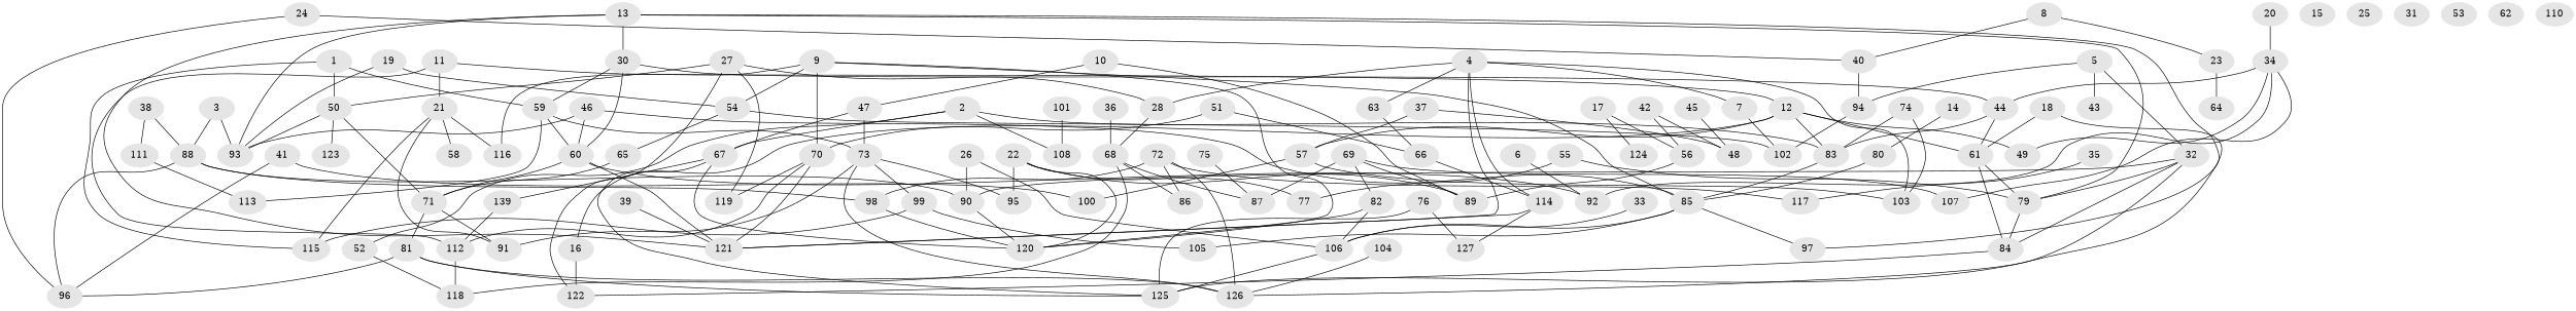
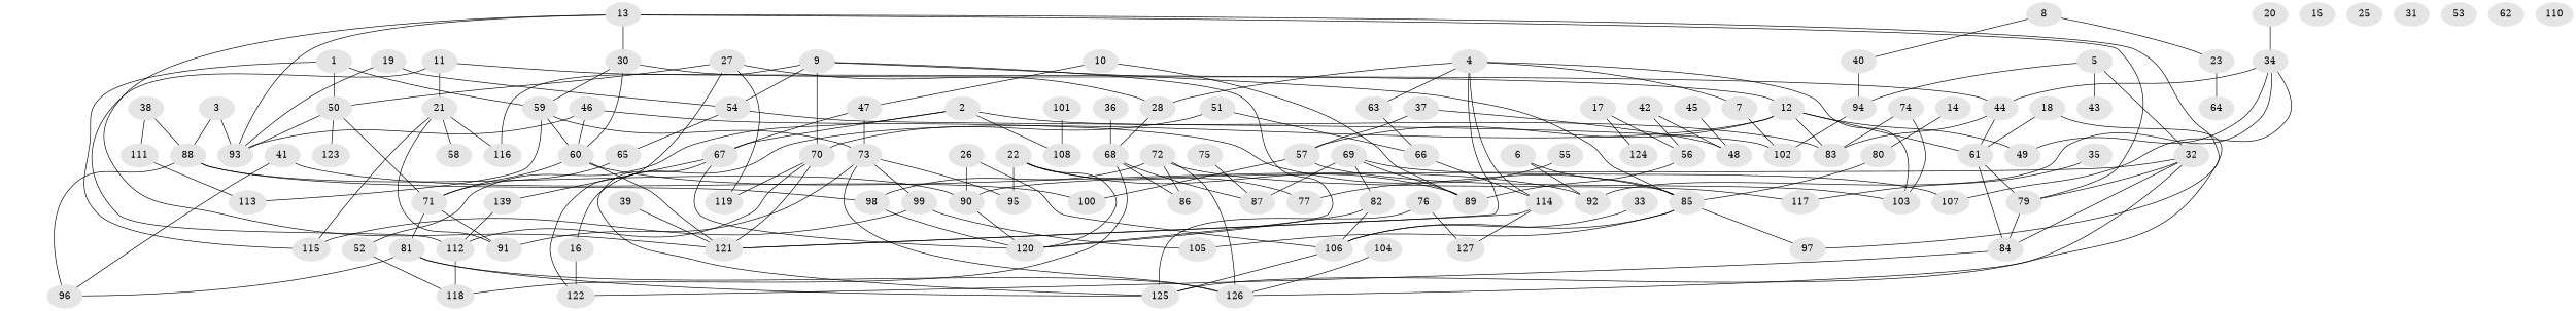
  graph {
    fontname="DejaVu Serif"
    node [color=gray90 fontname="DejaVu Serif" style=filled]
    edge [fontname="DejaVu Serif"]
    1
    50
    59
    115
    93
    71
    123
    60
    73
    113
    2
    52
    67
    83
    108
    118
    120
    125
    n19 [label=139]
    3
    88
    96
    90
    98
    4
    7
    28
    63
    103
    114
    121
    102
    68
    66
    127
    5
    32
    43
    94
    79
    84
    126
    6
    85
    92
    97
    106
    105
    8
    23
    40
    64
    9
    54
    70
    116
    65
    112
    119
    10
    47
    89
    11
    12
    21
    16
    49
    57
    61
    58
    91
    122
    100
    13
    30
    44
    14
    80
    15
    17
    56
    124
    18
    19
    20
    34
    107
    22
    77
    95
-   24
    25
    26
    27
    87
    86
    37
    48
    99
    31
    33
    35
    117
    36
    38
    111
    39
    41
    42
    45
    46
    81
    51
    53
    55
    62
    69
    82
    72
    74
    75
    76
    101
    104
    110
    1 -- 50
    1 -- 59
    1 -- 115
    50 -- 93
    50 -- 71
    50 -- 123
    59 -- 60
    59 -- 73
    59 -- 113
    71 -- 91
    71 -- 81
    60 -- 71
    60 -- 121
    60 -- 92
    73 -- 126
    73 -- 91
    73 -- 95
    73 -- 99
    2 -- 52
    2 -- 67
    2 -- 83
    2 -- 108
    52 -- 118
    67 -- 120
    67 -- 125
    67 -- n19
    n19 -- 112
    3 -- 93
    3 -- 88
    88 -- 96
    88 -- 90
    88 -- 98
    90 -- 120
    98 -- 120
    4 -- 7
    4 -- 28
    4 -- 63
    4 -- 103
    4 -- 114
    4 -- 121
    7 -- 102
    28 -- 68
    63 -- 66
    114 -- 121
    114 -- 127
    68 -- 118
    68 -- 87
    68 -- 86
    66 -- 114
    5 -- 32
    5 -- 43
    5 -- 94
    32 -- 90
    32 -- 79
    32 -- 84
    32 -- 126
    94 -- 102
    79 -- 84
    84 -- 122
-   83 -- 85
+   6 -- 85
    6 -- 92
    85 -- 97
    85 -- 106
    85 -- 105
    106 -- 125
    8 -- 23
    8 -- 40
    23 -- 64
    40 -- 94
    9 -- 120
    9 -- 85
    9 -- 54
    9 -- 70
    9 -- 116
    54 -- 102
    54 -- 65
    70 -- 121
    70 -- 112
    70 -- 119
    65 -- 71
    112 -- 118
    10 -- 47
    10 -- 89
    47 -- 73
    47 -- 67
    11 -- 112
    11 -- 12
    11 -- 21
    12 -- 83
    12 -- 16
    12 -- 49
    12 -- 57
    12 -- 61
    21 -- 115
    21 -- 116
    21 -- 58
    21 -- 91
    16 -- 122
    57 -- 103
    57 -- 100
    61 -- 79
    61 -- 84
    13 -- 93
    13 -- 121
    13 -- 79
    13 -- 97
    13 -- 30
    30 -- 59
    30 -- 60
    30 -- 44
    44 -- 83
    44 -- 61
    14 -- 80
    80 -- 85
    17 -- 56
    17 -- 124
    56 -- 89
    18 -- 125
    18 -- 61
    19 -- 93
    19 -- 54
    20 -- 34
    34 -- 92
    34 -- 49
    34 -- 44
    34 -- 107
    22 -- 120
    22 -- 89
    22 -- 77
    22 -- 95
-   24 -- 96
-   24 -- 40
    26 -- 90
    26 -- 106
    27 -- 50
    27 -- 28
    27 -- 119
    27 -- 122
    37 -- 57
    37 -- 48
    99 -- 115
    99 -- 105
    33 -- 106
    35 -- 117
    36 -- 68
    38 -- 88
    38 -- 111
    111 -- 113
    39 -- 121
    41 -- 96
    41 -- 100
    42 -- 56
    42 -- 48
    45 -- 48
    46 -- 93
    46 -- 60
    46 -- 85
    81 -- 125
    81 -- 96
    81 -- 126
    51 -- 66
    51 -- 70
-   55 -- 79
    55 -- 77
    69 -- 89
    69 -- 107
    69 -- 87
    69 -- 82
    82 -- 120
    82 -- 106
    72 -- 98
    72 -- 126
    72 -- 86
    72 -- 117
    74 -- 83
    74 -- 103
    75 -- 87
    76 -- 125
    76 -- 127
    101 -- 108
    104 -- 126
  }
